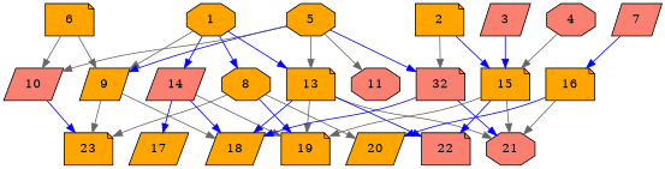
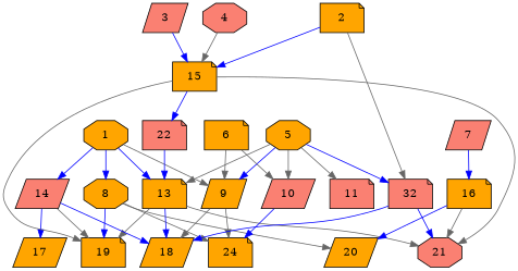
  digraph {
    node [alpha=0.05 fillcolor=orange shape=note style=filled]
    edge [color=blue]
    1 [alpha=0.01 expect_size=217641187516782477312 shape=octagon]
    8 [expect_size=16256047703101750 shape=octagon]
    9 [alpha=0.08 expect_size=163649644767739904 shape=parallelogram]
    13 [alpha=0.07 expect_size=351067076272935]
    14 [alpha=0.15 expect_size=16110716078300 fillcolor=salmon shape=parallelogram]
    19 [alpha=0.03 expect_size=7362218482785493]
    20 [alpha=0.07 expect_size=786305544761719 shape=parallelogram]
-   23 [alpha=0.09 expect_size=42239848613937152000]
+   23 [alpha=0.09 expect_size=42239848613937152000 label=24]
    18 [alpha=0.18 expect_size=370585375935367296 shape=parallelogram]
    21 [alpha=0.02 expect_size=5836311294050410 fillcolor=salmon shape=octagon]
    22 [expect_size=1997385586424610 fillcolor=salmon]
    17 [alpha=0.17 expect_size=303251116265139328 shape=parallelogram]
    2 [alpha=0.14 expect_size=79530459179498496]
    n14 [alpha=0.08 expect_size=76948064882497440 fillcolor=salmon label=32]
    15 [expect_size=13609079355579100]
    3 [alpha=0.11 expect_size=235580428714600562688 fillcolor=salmon shape=parallelogram]
    4 [alpha=0.17 expect_size=3253991017164793 fillcolor=salmon shape=octagon]
    5 [alpha=0.07 expect_size=7267865186479687 shape=octagon]
    10 [alpha=0.02 expect_size=8399990114597422 fillcolor=salmon shape=parallelogram]
-   11 [alpha=0.19 expect_size=32973112522527 fillcolor=salmon shape=octagon]
+   11 [alpha=0.19 expect_size=32973112522527 fillcolor=salmon]
    6 [alpha=0.10 expect_size=3578728331991842816]
    7 [alpha=0.16 expect_size=141001536107098144768 fillcolor=salmon shape=parallelogram]
    16 [alpha=0.00 expect_size=17284713940353382]
    1 -> 8
    1 -> 9 [color=gray40]
    1 -> 13
    1 -> 14
    8 -> 19
    8 -> 20 [color=gray40]
    8 -> 23 [color=gray40]
    9 -> 23 [color=gray40]
    9 -> 18 [color=gray40]
    13 -> 19 [color=gray40]
    13 -> 18
    13 -> 21 [color=gray40]
-   13 -> 22
+   22 -> 13
    14 -> 19 [color=gray40]
    14 -> 18
    14 -> 17
    2 -> n14 [color=gray40]
    2 -> 15
    n14 -> 18
    n14 -> 21
    15 -> 19 [color=gray40]
    15 -> 21 [color=gray40]
    15 -> 22
    3 -> 15
    4 -> 15 [color=gray40]
    5 -> 9
    5 -> 13 [color=gray40]
    5 -> n14
    5 -> 10 [color=gray40]
    5 -> 11 [color=gray40]
    10 -> 23
    6 -> 9 [color=gray40]
    6 -> 10 [color=gray40]
    7 -> 16
    16 -> 20
    16 -> 21 [color=gray40]
  }
